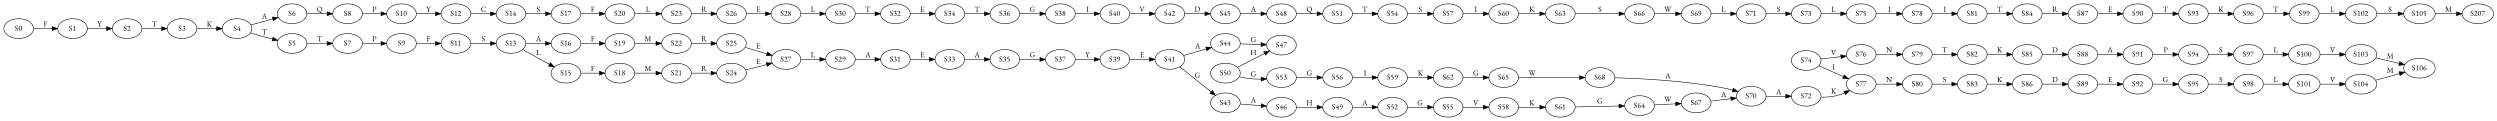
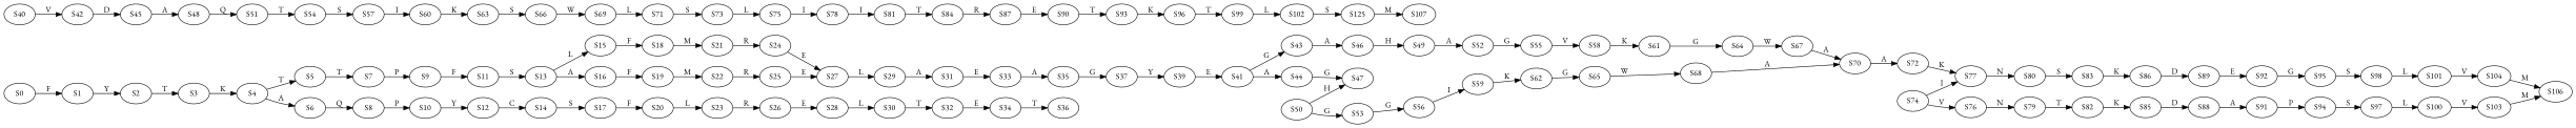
  strict digraph {
    fontname="EB Garamond"
    rankdir=LR
    node [fontname="EB Garamond"]
    edge [fontname="EB Garamond"]
    S0
    S1
    S2
    S3
    S4
    S5
    S6
    S7
    S8
    S9
    S10
    S11
    S12
    S13
    S14
    S15
    S16
    S17
    S18
    S19
    S20
    S21
    S22
    S23
    S24
    S25
    S26
    S27
    S28
    S29
    S30
    S31
    S32
    S33
    S34
    S35
    S36
    S37
-   S38
    S39
    S40
    S41
    S42
    S43
    S44
    S45
    S46
    S47
    S48
    S49
    S51
    S52
    S50
    S53
    S54
    S55
    S56
    S57
    S58
    S59
    S60
    S61
    S62
    S63
    S64
    S65
    S66
    S67
    S68
    S69
    S70
    S71
    S72
    S73
    S77
    S75
    S74
    S76
    S78
    S79
    S80
    S81
    S82
    S83
    S84
    S85
    S86
    S87
    S88
    S89
    S90
    S91
    S92
    S93
    S94
    S95
    S96
    S97
    S98
    S99
    S100
    S101
    S102
    S103
    S104
-   S105
+   S105 [label=S125]
    S106
-   S107 [label=S207]
+   S107
    S0 -> S1 [label=F]
    S1 -> S2 [label=Y]
    S2 -> S3 [label=T]
    S3 -> S4 [label=K]
    S4 -> S5 [label=T]
    S4 -> S6 [label=A]
    S5 -> S7 [label=T]
    S6 -> S8 [label=Q]
    S7 -> S9 [label=P]
    S8 -> S10 [label=P]
    S9 -> S11 [label=F]
    S10 -> S12 [label=Y]
    S11 -> S13 [label=S]
    S12 -> S14 [label=C]
    S13 -> S15 [label=L]
    S13 -> S16 [label=A]
    S14 -> S17 [label=S]
    S15 -> S18 [label=F]
    S16 -> S19 [label=F]
    S17 -> S20 [label=F]
    S18 -> S21 [label=M]
    S19 -> S22 [label=M]
    S20 -> S23 [label=L]
    S21 -> S24 [label=R]
    S22 -> S25 [label=R]
    S23 -> S26 [label=R]
    S24 -> S27 [label=E]
    S25 -> S27 [label=E]
    S26 -> S28 [label=E]
    S27 -> S29 [label=L]
    S28 -> S30 [label=L]
    S29 -> S31 [label=A]
    S30 -> S32 [label=T]
    S31 -> S33 [label=E]
    S32 -> S34 [label=E]
    S33 -> S35 [label=A]
    S34 -> S36 [label=T]
    S35 -> S37 [label=G]
-   S36 -> S38 [label=G]
    S37 -> S39 [label=Y]
-   S38 -> S40 [label=I]
    S39 -> S41 [label=E]
    S40 -> S42 [label=V]
    S41 -> S43 [label=G]
    S41 -> S44 [label=A]
    S42 -> S45 [label=D]
    S43 -> S46 [label=A]
    S44 -> S47 [label=G]
    S45 -> S48 [label=A]
    S46 -> S49 [label=H]
    S48 -> S51 [label=Q]
    S49 -> S52 [label=A]
    S51 -> S54 [label=T]
    S52 -> S55 [label=G]
    S50 -> S47 [label=H]
    S50 -> S53 [label=G]
    S53 -> S56 [label=G]
    S54 -> S57 [label=S]
    S55 -> S58 [label=V]
    S56 -> S59 [label=I]
    S57 -> S60 [label=I]
    S58 -> S61 [label=K]
    S59 -> S62 [label=K]
    S60 -> S63 [label=K]
    S61 -> S64 [label=G]
    S62 -> S65 [label=G]
    S63 -> S66 [label=S]
    S64 -> S67 [label=W]
    S65 -> S68 [label=W]
    S66 -> S69 [label=W]
    S67 -> S70 [label=A]
    S68 -> S70 [label=A]
    S69 -> S71 [label=L]
    S70 -> S72 [label=A]
    S71 -> S73 [label=S]
    S72 -> S77 [label=K]
    S73 -> S75 [label=L]
    S77 -> S80 [label=N]
    S75 -> S78 [label=I]
    S74 -> S77 [label=I]
    S74 -> S76 [label=V]
    S76 -> S79 [label=N]
    S78 -> S81 [label=I]
    S79 -> S82 [label=T]
    S80 -> S83 [label=S]
    S81 -> S84 [label=T]
    S82 -> S85 [label=K]
    S83 -> S86 [label=K]
    S84 -> S87 [label=R]
    S85 -> S88 [label=D]
    S86 -> S89 [label=D]
    S87 -> S90 [label=E]
    S88 -> S91 [label=A]
    S89 -> S92 [label=E]
    S90 -> S93 [label=T]
    S91 -> S94 [label=P]
    S92 -> S95 [label=G]
    S93 -> S96 [label=K]
    S94 -> S97 [label=S]
    S95 -> S98 [label=S]
    S96 -> S99 [label=T]
    S97 -> S100 [label=L]
    S98 -> S101 [label=L]
    S99 -> S102 [label=L]
    S100 -> S103 [label=V]
    S101 -> S104 [label=V]
    S102 -> S105 [label=S]
    S103 -> S106 [label=M]
    S104 -> S106 [label=M]
    S105 -> S107 [label=M]
  }
